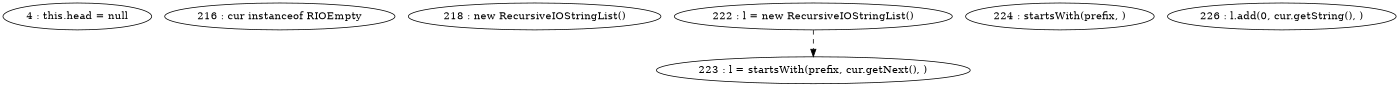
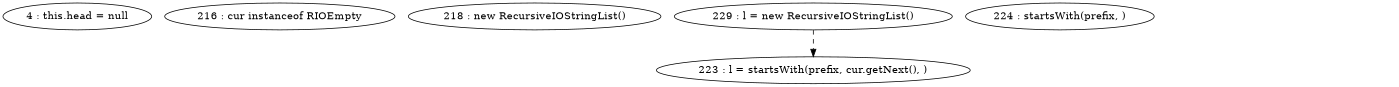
  digraph {
    "4 : this.head = null"
    "216 : cur instanceof RIOEmpty"
    "218 : new RecursiveIOStringList()"
-   "222 : l = new RecursiveIOStringList()"
+   "222 : l = new RecursiveIOStringList()" [label="229 : l = new RecursiveIOStringList()"]
    "223 : l = startsWith(prefix, cur.getNext(), )"
    "224 : startsWith(prefix, )"
-   "226 : l.add(0, cur.getString(), )"
    "222 : l = new RecursiveIOStringList()" -> "223 : l = startsWith(prefix, cur.getNext(), )" [style=dashed]
  }
